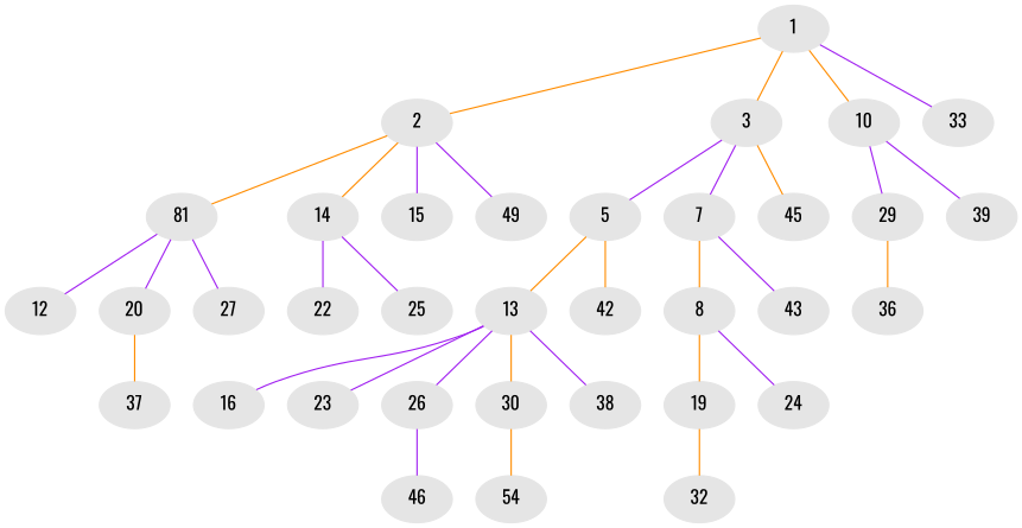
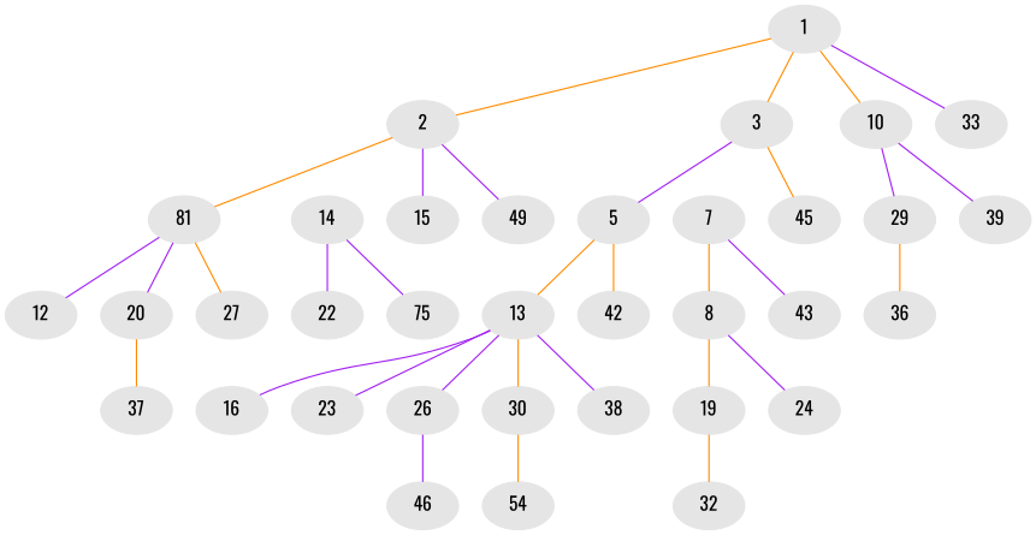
  graph {
    fontname=Oswald
    node [color=gray90 fontname=Oswald style=filled]
    edge [color=purple fontname=Oswald]
    1 [super="+34"]
    2 [super="+9"]
    3 [super="+4"]
    10
    33 [super="+41"]
    n6 [label=81 super="+18"]
    14 [super="+40"]
    15
    49
    5 [super="+6"]
    7
    45
    29 [super="+31"]
    39
    12
    20 [super="+28"]
    27
    22
-   25 [super="+44"]
+   25 [super="+44" label=75]
    13 [super="+17"]
    42
    8 [super="+53"]
    43 [super="+50"]
    16
    23
    26 [super="+47"]
    30 [super="+35"]
    38 [super="+55"]
    19 [super="+51"]
    n30 [label=24 super="+24"]
    32
    36 [super="+48"]
    37 [super="+52"]
    46
    54
    1 -- 2 [color=darkorange]
    1 -- 3 [color=darkorange]
    1 -- 10 [color=darkorange]
    1 -- 33
    2 -- n6 [color=darkorange]
-   2 -- 14 [color=darkorange]
    2 -- 15
    2 -- 49
    3 -- 5
-   3 -- 7
    3 -- 45 [color=darkorange]
    10 -- 29
    10 -- 39
    n6 -- 12
    n6 -- 20
-   n6 -- 27
+   n6 -- 27 [color=darkorange]
    14 -- 22
    14 -- 25
    5 -- 13 [color=darkorange]
    5 -- 42 [color=darkorange]
    7 -- 8 [color=darkorange]
    7 -- 43
    29 -- 36 [color=darkorange]
    20 -- 37 [color=darkorange]
    13 -- 16
    13 -- 23
    13 -- 26
    13 -- 30 [color=darkorange]
    13 -- 38
    8 -- 19 [color=darkorange]
    8 -- n30
    26 -- 46
    30 -- 54 [color=darkorange]
    19 -- 32 [color=darkorange]
  }
